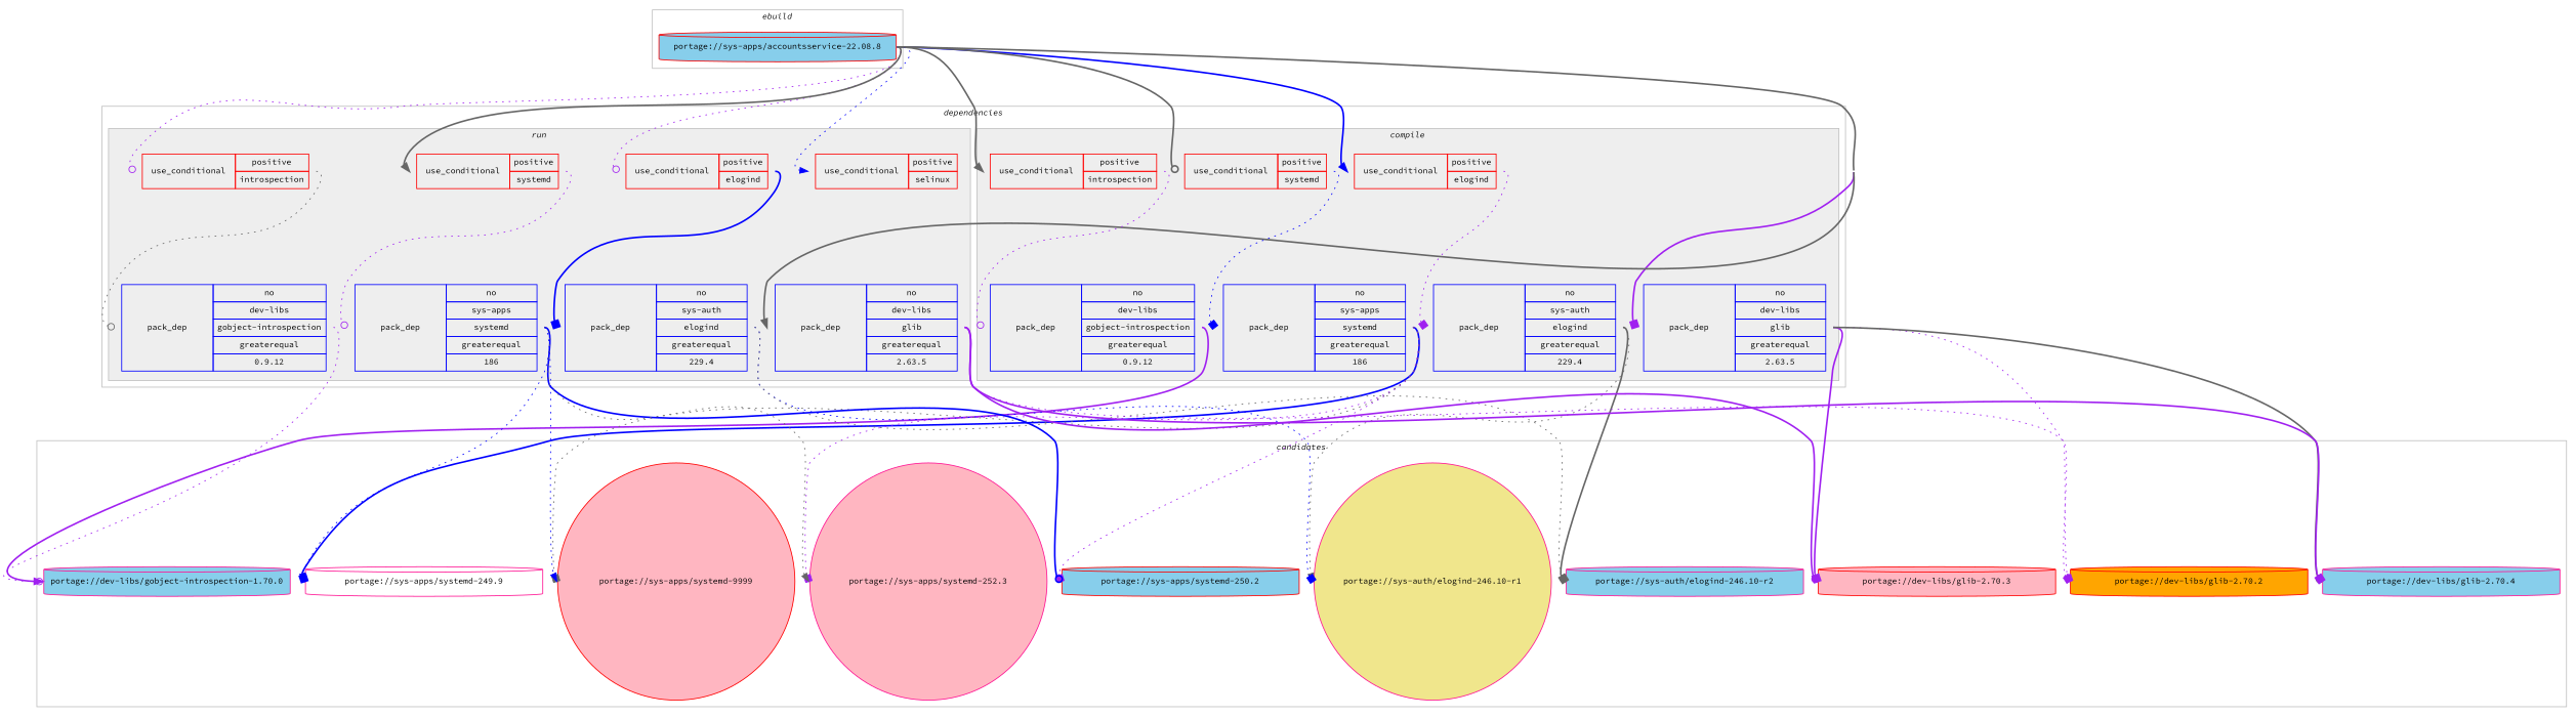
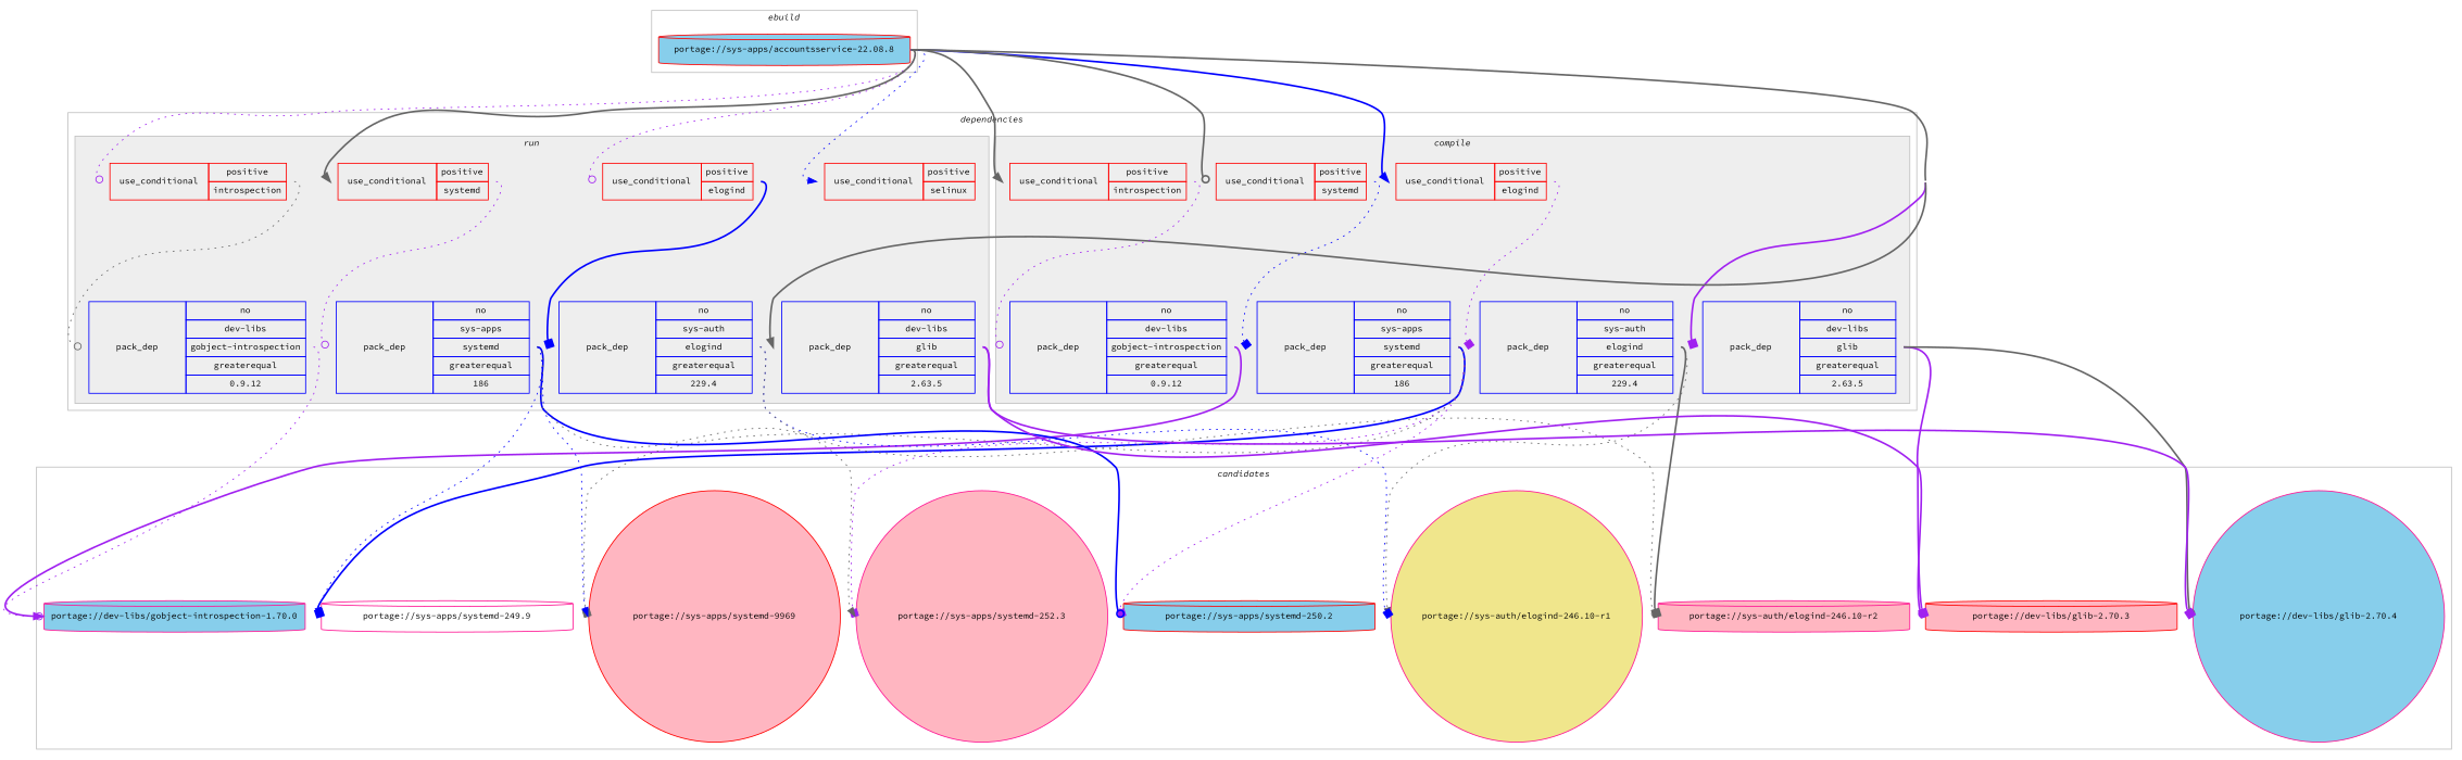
  digraph {
    compound=true
    concentrate=true
    fontname="Source Code Pro"
    fontsize=10
    newrank=true
    rankdir=TB
    ranksep=1.5
    node [color=red fontname="Source Code Pro" fontsize=10 shape=none]
    edge [arrowhead=box color=purple fontname="Source Code Pro" headport=w style=dotted tailport=e weight=100]
    n1 [fillcolor=skyblue label="portage://sys-apps/accountsservice-22.08.8" shape=cylinder style=filled width=4]
    n2 [color=blue label=<<TABLE BORDER="0" CELLBORDER="1" CELLSPACING="0" CELLPADDING="4" WIDTH="220"><TR><TD ROWSPAN="6" CELLPADDING="30">pack_dep</TD></TR><TR><TD WIDTH="110">no</TD></TR><TR><TD>sys-auth</TD></TR><TR><TD>elogind</TD></TR><TR><TD>greaterequal</TD></TR><TR><TD>229.4</TD></TR></TABLE>>]
    n3 [label=<<TABLE BORDER="0" CELLBORDER="1" CELLSPACING="0" CELLPADDING="4"><TR><TD ROWSPAN="3" CELLPADDING="10">use_conditional</TD></TR><TR><TD>positive</TD></TR><TR><TD>elogind</TD></TR></TABLE>>]
    n4 [color=blue label=<<TABLE BORDER="0" CELLBORDER="1" CELLSPACING="0" CELLPADDING="4" WIDTH="220"><TR><TD ROWSPAN="6" CELLPADDING="30">pack_dep</TD></TR><TR><TD WIDTH="110">no</TD></TR><TR><TD>dev-libs</TD></TR><TR><TD>gobject-introspection</TD></TR><TR><TD>greaterequal</TD></TR><TR><TD>0.9.12</TD></TR></TABLE>>]
    n5 [label=<<TABLE BORDER="0" CELLBORDER="1" CELLSPACING="0" CELLPADDING="4"><TR><TD ROWSPAN="3" CELLPADDING="10">use_conditional</TD></TR><TR><TD>positive</TD></TR><TR><TD>introspection</TD></TR></TABLE>>]
    n6 [color=blue label=<<TABLE BORDER="0" CELLBORDER="1" CELLSPACING="0" CELLPADDING="4" WIDTH="220"><TR><TD ROWSPAN="6" CELLPADDING="30">pack_dep</TD></TR><TR><TD WIDTH="110">no</TD></TR><TR><TD>sys-apps</TD></TR><TR><TD>systemd</TD></TR><TR><TD>greaterequal</TD></TR><TR><TD>186</TD></TR></TABLE>>]
    n7 [label=<<TABLE BORDER="0" CELLBORDER="1" CELLSPACING="0" CELLPADDING="4"><TR><TD ROWSPAN="3" CELLPADDING="10">use_conditional</TD></TR><TR><TD>positive</TD></TR><TR><TD>systemd</TD></TR></TABLE>>]
    n8 [color=blue label=<<TABLE BORDER="0" CELLBORDER="1" CELLSPACING="0" CELLPADDING="4" WIDTH="220"><TR><TD ROWSPAN="6" CELLPADDING="30">pack_dep</TD></TR><TR><TD WIDTH="110">no</TD></TR><TR><TD>dev-libs</TD></TR><TR><TD>glib</TD></TR><TR><TD>greaterequal</TD></TR><TR><TD>2.63.5</TD></TR></TABLE>>]
    n9 [color=blue label=<<TABLE BORDER="0" CELLBORDER="1" CELLSPACING="0" CELLPADDING="4" WIDTH="220"><TR><TD ROWSPAN="6" CELLPADDING="30">pack_dep</TD></TR><TR><TD WIDTH="110">no</TD></TR><TR><TD>sys-auth</TD></TR><TR><TD>elogind</TD></TR><TR><TD>greaterequal</TD></TR><TR><TD>229.4</TD></TR></TABLE>>]
    n10 [label=<<TABLE BORDER="0" CELLBORDER="1" CELLSPACING="0" CELLPADDING="4"><TR><TD ROWSPAN="3" CELLPADDING="10">use_conditional</TD></TR><TR><TD>positive</TD></TR><TR><TD>elogind</TD></TR></TABLE>>]
    n11 [color=blue label=<<TABLE BORDER="0" CELLBORDER="1" CELLSPACING="0" CELLPADDING="4" WIDTH="220"><TR><TD ROWSPAN="6" CELLPADDING="30">pack_dep</TD></TR><TR><TD WIDTH="110">no</TD></TR><TR><TD>dev-libs</TD></TR><TR><TD>gobject-introspection</TD></TR><TR><TD>greaterequal</TD></TR><TR><TD>0.9.12</TD></TR></TABLE>>]
    n12 [label=<<TABLE BORDER="0" CELLBORDER="1" CELLSPACING="0" CELLPADDING="4"><TR><TD ROWSPAN="3" CELLPADDING="10">use_conditional</TD></TR><TR><TD>positive</TD></TR><TR><TD>introspection</TD></TR></TABLE>>]
    n13 [label=<<TABLE BORDER="0" CELLBORDER="1" CELLSPACING="0" CELLPADDING="4"><TR><TD ROWSPAN="3" CELLPADDING="10">use_conditional</TD></TR><TR><TD>positive</TD></TR><TR><TD>selinux</TD></TR></TABLE>>]
    n14 [color=blue label=<<TABLE BORDER="0" CELLBORDER="1" CELLSPACING="0" CELLPADDING="4" WIDTH="220"><TR><TD ROWSPAN="6" CELLPADDING="30">pack_dep</TD></TR><TR><TD WIDTH="110">no</TD></TR><TR><TD>sys-apps</TD></TR><TR><TD>systemd</TD></TR><TR><TD>greaterequal</TD></TR><TR><TD>186</TD></TR></TABLE>>]
    n15 [label=<<TABLE BORDER="0" CELLBORDER="1" CELLSPACING="0" CELLPADDING="4"><TR><TD ROWSPAN="3" CELLPADDING="10">use_conditional</TD></TR><TR><TD>positive</TD></TR><TR><TD>systemd</TD></TR></TABLE>>]
    n16 [color=blue label=<<TABLE BORDER="0" CELLBORDER="1" CELLSPACING="0" CELLPADDING="4" WIDTH="220"><TR><TD ROWSPAN="6" CELLPADDING="30">pack_dep</TD></TR><TR><TD WIDTH="110">no</TD></TR><TR><TD>dev-libs</TD></TR><TR><TD>glib</TD></TR><TR><TD>greaterequal</TD></TR><TR><TD>2.63.5</TD></TR></TABLE>>]
    n17 [color=deeppink fillcolor=khaki label="portage://sys-auth/elogind-246.10-r1" shape=circle style=filled width=4]
-   n18 [color=deeppink fillcolor=skyblue label="portage://sys-auth/elogind-246.10-r2" shape=cylinder style=filled width=4]
+   n18 [color=deeppink fillcolor=lightpink label="portage://sys-auth/elogind-246.10-r2" shape=cylinder style=filled width=4]
    n19 [color=deeppink fillcolor=skyblue label="portage://dev-libs/gobject-introspection-1.70.0" shape=cylinder style=filled width=4]
    n20 [color=deeppink fillcolor=white label="portage://sys-apps/systemd-249.9" shape=cylinder style=filled width=4]
    n21 [fillcolor=skyblue label="portage://sys-apps/systemd-250.2" shape=cylinder style=filled width=4]
    n22 [color=deeppink fillcolor=lightpink label="portage://sys-apps/systemd-252.3" shape=circle style=filled width=4]
-   n23 [fillcolor=lightpink label="portage://sys-apps/systemd-9999" shape=circle style=filled width=4]
-   n24 [fillcolor=orange label="portage://dev-libs/glib-2.70.2" shape=cylinder style=filled width=4]
+   n23 [fillcolor=lightpink label="portage://sys-apps/systemd-9969" shape=circle style=filled width=4]
    n25 [fillcolor=lightpink label="portage://dev-libs/glib-2.70.3" shape=cylinder style=filled width=4]
-   n26 [color=deeppink fillcolor=skyblue label="portage://dev-libs/glib-2.70.4" shape=cylinder style=filled width=4]
+   n26 [color=deeppink fillcolor=skyblue label="portage://dev-libs/glib-2.70.4" shape=circle style=filled width=4]
    subgraph cluster_1 {
      color=gray
      label=<<i>ebuild</i>>
      rank=same
      n1
    }
    subgraph cluster_2 {
      color=gray
      label=<<i>dependencies</i>>
      subgraph cluster_3 {
        color=gray
        fillcolor="#eeeeee"
        label=<<i>compile</i>>
        style=filled
        subgraph sub_4 {
          color=gray
          fillcolor="#eeeeee"
          label=<<i>compile</i>>
          style=filled
          n3
          subgraph sub_5 {
            color=gray
            fillcolor="#eeeeee"
            label=<<i>compile</i>>
            style=filled
            n2
          }
        }
        subgraph sub_6 {
          color=gray
          fillcolor="#eeeeee"
          label=<<i>compile</i>>
          style=filled
          n5
          subgraph sub_7 {
            color=gray
            fillcolor="#eeeeee"
            label=<<i>compile</i>>
            style=filled
            n4
          }
        }
        subgraph sub_8 {
          color=gray
          fillcolor="#eeeeee"
          label=<<i>compile</i>>
          style=filled
          n7
          subgraph sub_9 {
            color=gray
            fillcolor="#eeeeee"
            label=<<i>compile</i>>
            style=filled
            n6
          }
        }
        subgraph sub_10 {
          color=gray
          fillcolor="#eeeeee"
          label=<<i>compile</i>>
          style=filled
          n8
        }
      }
      subgraph cluster_11 {
        color=gray
        fillcolor="#eeeeee"
        label=<<i>compile and run</i>>
        style=filled
      }
      subgraph cluster_12 {
        color=gray
        fillcolor="#eeeeee"
        label=<<i>run</i>>
        style=filled
        subgraph sub_13 {
          color=gray
          fillcolor="#eeeeee"
          label=<<i>run</i>>
          style=filled
          n10
          subgraph sub_14 {
            color=gray
            fillcolor="#eeeeee"
            label=<<i>run</i>>
            style=filled
            n9
          }
        }
        subgraph sub_15 {
          color=gray
          fillcolor="#eeeeee"
          label=<<i>run</i>>
          style=filled
          n12
          subgraph sub_16 {
            color=gray
            fillcolor="#eeeeee"
            label=<<i>run</i>>
            style=filled
            n11
          }
        }
        subgraph sub_17 {
          color=gray
          fillcolor="#eeeeee"
          label=<<i>run</i>>
          style=filled
          n13
        }
        subgraph sub_18 {
          color=gray
          fillcolor="#eeeeee"
          label=<<i>run</i>>
          style=filled
          n15
          subgraph sub_19 {
            color=gray
            fillcolor="#eeeeee"
            label=<<i>run</i>>
            style=filled
            n14
          }
        }
        subgraph sub_20 {
          color=gray
          fillcolor="#eeeeee"
          label=<<i>run</i>>
          style=filled
          n16
        }
      }
    }
    subgraph cluster_21 {
      color=gray
      label=<<i>candidates</i>>
      rank=same
      subgraph sub_22 {
        color=black
        label=<<i>candidates</i>>
        nodesep=1
        rank=same
        n17
        n18
      }
      subgraph sub_23 {
        color=black
        label=<<i>candidates</i>>
        nodesep=1
        rank=same
        n19
      }
      subgraph sub_24 {
        color=black
        label=<<i>candidates</i>>
        nodesep=1
        rank=same
        n20
        n21
        n22
        n23
      }
      subgraph sub_25 {
        color=black
        label=<<i>candidates</i>>
        nodesep=1
        rank=same
-       n24
        n25
        n26
      }
      subgraph sub_26 {
        color=black
        label=<<i>candidates</i>>
        nodesep=1
        rank=same
        n17
        n18
      }
      subgraph sub_27 {
        color=black
        label=<<i>candidates</i>>
        nodesep=1
        rank=same
        n19
      }
      subgraph sub_28 {
        color=black
        label=<<i>candidates</i>>
        nodesep=1
        rank=same
        n20
        n21
        n22
        n23
      }
      subgraph sub_29 {
        color=black
        label=<<i>candidates</i>>
        nodesep=1
        rank=same
-       n24
        n25
        n26
      }
    }
    n1 -> n3 [arrowhead=normal color=blue style=bold weight=20]
    n1 -> n5 [arrowhead=normal color=gray40 style=bold weight=20]
    n1 -> n7 [arrowhead=odot color=gray40 style=bold weight=20]
    n1 -> n8 [style=bold weight=20]
    n1 -> n10 [arrowhead=odot weight=20]
    n1 -> n12 [arrowhead=odot weight=20]
    n1 -> n13 [arrowhead=normal color=blue weight=20]
    n1 -> n15 [arrowhead=normal color=gray40 style=bold weight=20]
    n1 -> n16 [arrowhead=normal color=gray40 style=bold weight=20]
    n2 -> n17 [arrowhead=normal color=gray40]
    n2 -> n18 [color=gray40 style=bold]
    n3 -> n2 [weight=20]
    n4 -> n19 [arrowhead=normal style=bold]
    n5 -> n4 [arrowhead=odot weight=20]
    n6 -> n20 [color=blue style=bold]
    n6 -> n21
    n6 -> n22
    n6 -> n23 [color=gray40]
    n7 -> n6 [color=blue weight=20]
-   n8 -> n24
    n8 -> n25 [style=bold]
    n8 -> n26 [arrowhead=odot color=gray40 style=bold]
    n9 -> n17 [color=blue]
    n9 -> n18 [arrowhead=odot color=gray40]
    n10 -> n9 [color=blue style=bold weight=20]
    n11 -> n19 [arrowhead=odot]
    n12 -> n11 [arrowhead=odot color=gray40 weight=20]
    n14 -> n20 [arrowhead=normal color=blue]
    n14 -> n21 [arrowhead=odot color=blue style=bold]
    n14 -> n22 [arrowhead=normal color=gray40]
    n14 -> n23 [arrowhead=normal color=blue]
    n15 -> n14 [arrowhead=odot weight=20]
-   n16 -> n24
    n16 -> n25 [arrowhead=odot style=bold]
    n16 -> n26 [style=bold]
  }
